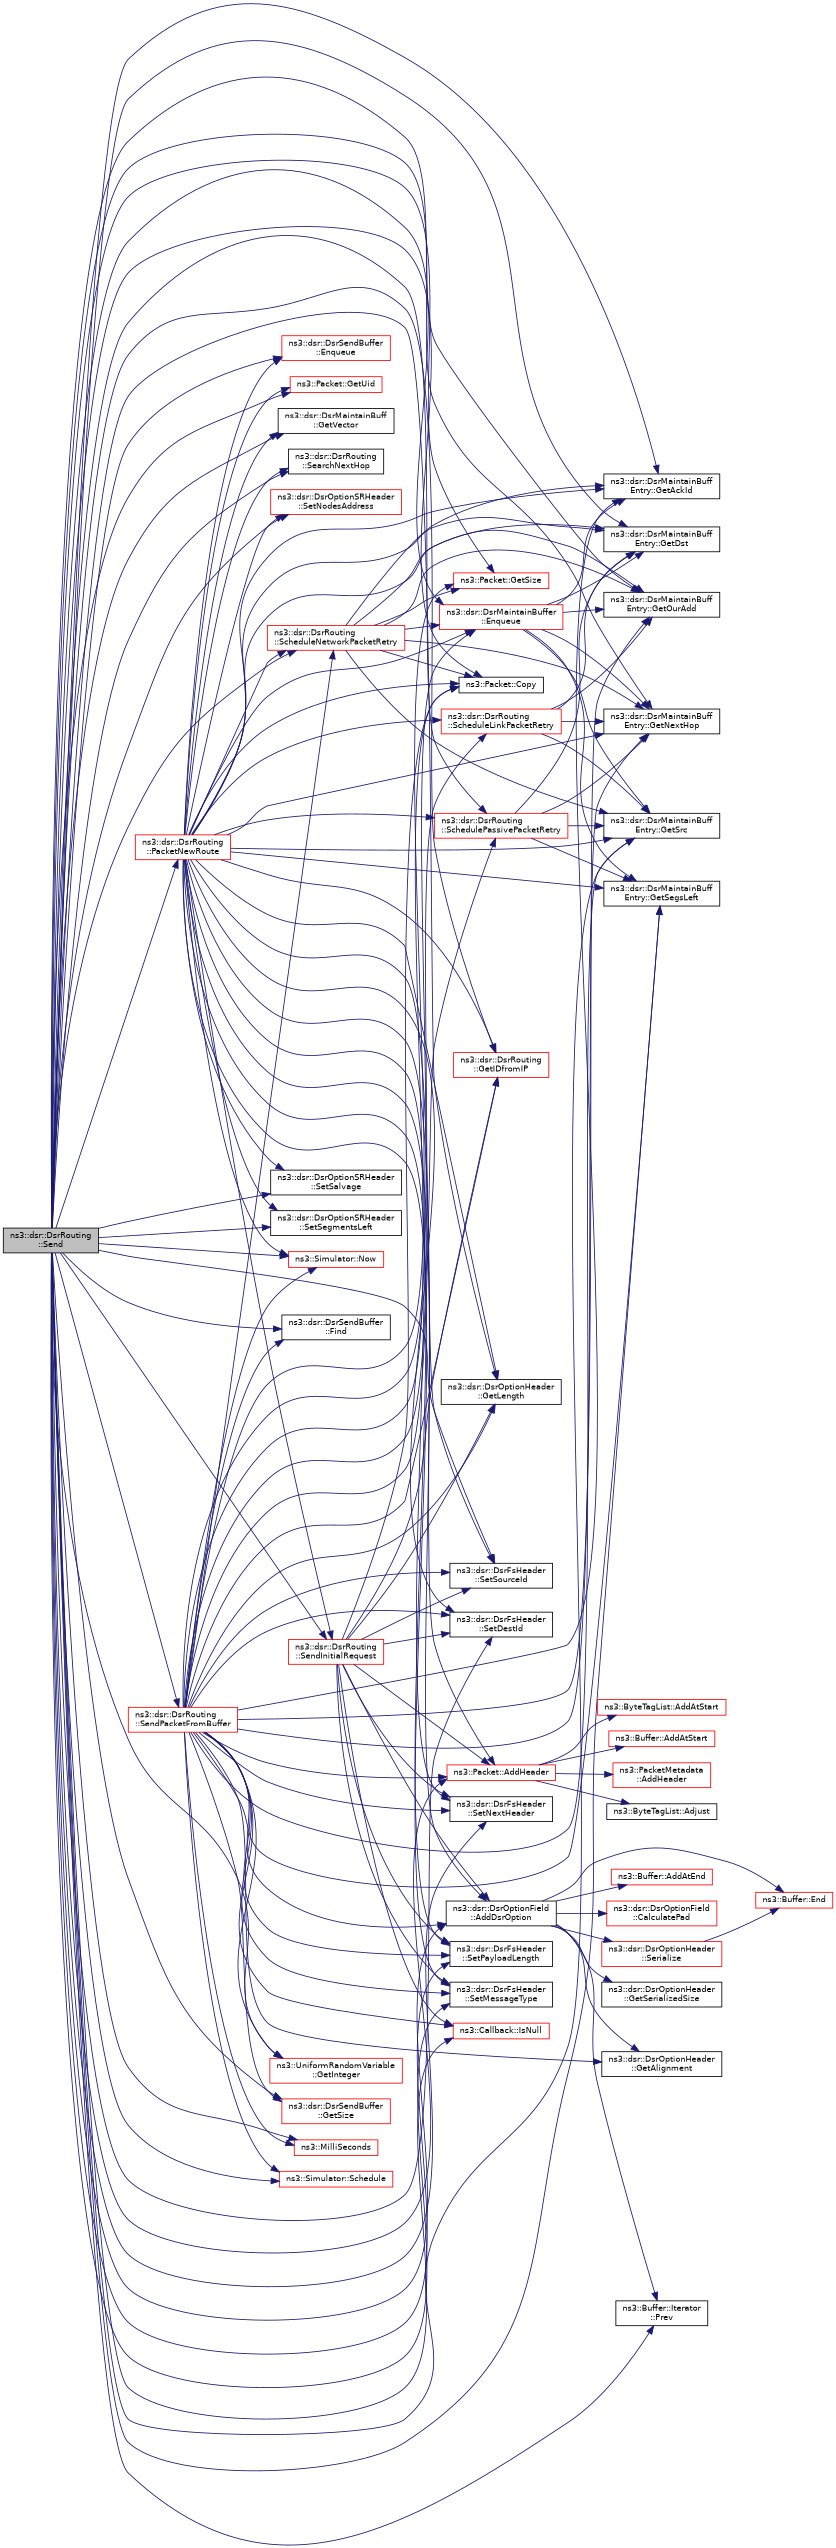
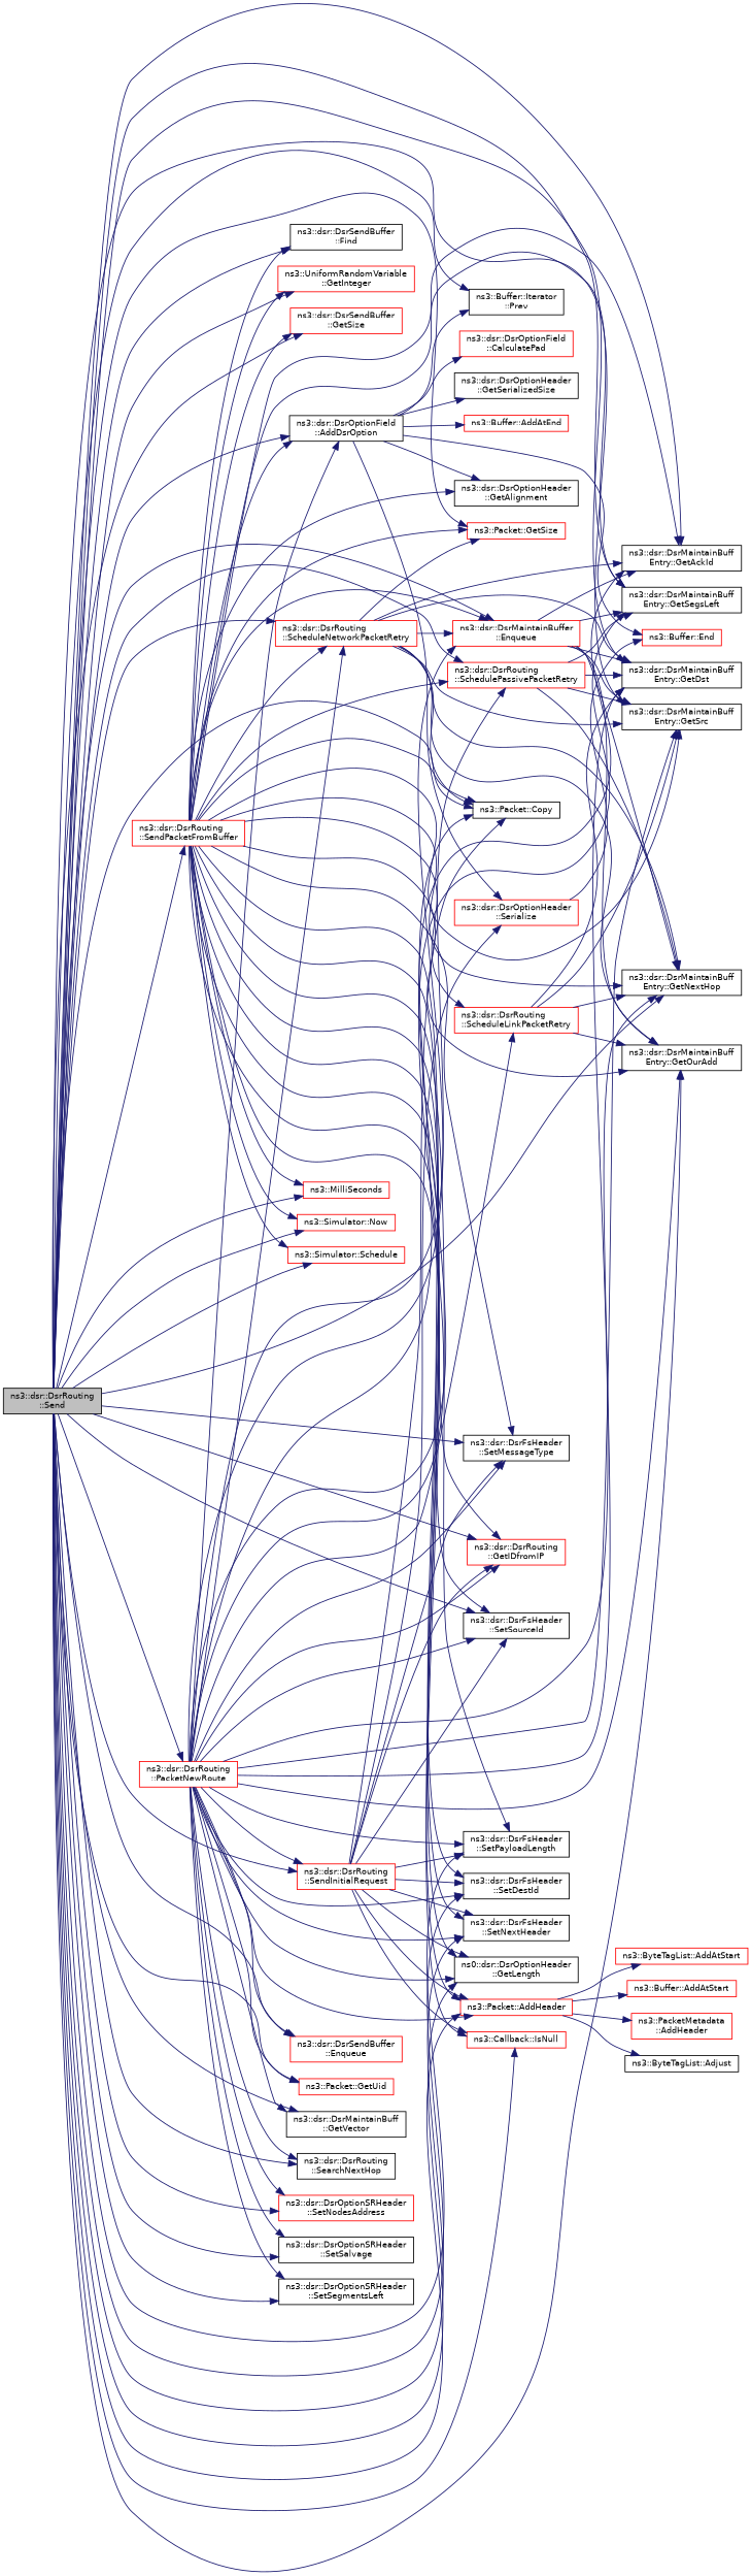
  digraph {
    rankdir=LR
    node [color=red fillcolor=white fontname=Helvetica fontsize=10 shape=record style=filled]
    edge [color=midnightblue fontname=Helvetica fontsize=10 labelfontname=Helvetica labelfontsize=10 style=solid]
    n1 [color=black fillcolor=grey75 fontcolor=black height=0.2 label="ns3::dsr::DsrRouting\l::Send" width=0.4]
    n2 [color=black height=0.2 label="ns3::dsr::DsrOptionField\l::AddDsrOption" width=0.4]
    n3 [height=0.2 label="ns3::Packet::AddHeader" width=0.4]
    n4 [color=black height=0.2 label="ns3::Packet::Copy" width=0.4]
    n5 [height=0.2 label="ns3::dsr::DsrMaintainBuffer\l::Enqueue" width=0.4]
    n6 [color=black height=0.2 label="ns3::dsr::DsrMaintainBuff\lEntry::GetAckId" width=0.4]
    n7 [color=black height=0.2 label="ns3::dsr::DsrMaintainBuff\lEntry::GetDst" width=0.4]
    n8 [color=black height=0.2 label="ns3::dsr::DsrMaintainBuff\lEntry::GetNextHop" width=0.4]
    n9 [color=black height=0.2 label="ns3::dsr::DsrMaintainBuff\lEntry::GetOurAdd" width=0.4]
    n10 [color=black height=0.2 label="ns3::dsr::DsrMaintainBuff\lEntry::GetSegsLeft" width=0.4]
    n11 [color=black height=0.2 label="ns3::dsr::DsrMaintainBuff\lEntry::GetSrc" width=0.4]
    n12 [height=0.2 label="ns3::dsr::DsrSendBuffer\l::Enqueue" width=0.4]
    n13 [color=black height=0.2 label="ns3::dsr::DsrSendBuffer\l::Find" width=0.4]
    n14 [height=0.2 label="ns3::dsr::DsrRouting\l::GetIDfromIP" width=0.4]
    n15 [height=0.2 label="ns3::UniformRandomVariable\l::GetInteger" width=0.4]
-   n16 [color=black height=0.2 label="ns3::dsr::DsrOptionHeader\l::GetLength" width=0.4]
+   n16 [color=black height=0.2 label="ns0::dsr::DsrOptionHeader\l::GetLength" width=0.4]
    n17 [height=0.2 label="ns3::dsr::DsrSendBuffer\l::GetSize" width=0.4]
    n18 [height=0.2 label="ns3::Packet::GetSize" width=0.4]
    n19 [height=0.2 label="ns3::Packet::GetUid" width=0.4]
    n20 [color=black height=0.2 label="ns3::dsr::DsrMaintainBuff\l::GetVector" width=0.4]
    n21 [height=0.2 label="ns3::Callback::IsNull" width=0.4]
    n22 [height=0.2 label="ns3::MilliSeconds" width=0.4]
    n23 [height=0.2 label="ns3::Simulator::Now" width=0.4]
    n24 [height=0.2 label="ns3::dsr::DsrRouting\l::PacketNewRoute" width=0.4]
    n25 [height=0.2 label="ns3::dsr::DsrRouting\l::ScheduleNetworkPacketRetry" width=0.4]
    n26 [height=0.2 label="ns3::dsr::DsrRouting\l::SchedulePassivePacketRetry" width=0.4]
    n27 [color=black height=0.2 label="ns3::dsr::DsrRouting\l::SearchNextHop" width=0.4]
    n28 [height=0.2 label="ns3::dsr::DsrRouting\l::SendInitialRequest" width=0.4]
    n29 [color=black height=0.2 label="ns3::dsr::DsrFsHeader\l::SetDestId" width=0.4]
    n30 [color=black height=0.2 label="ns3::dsr::DsrFsHeader\l::SetMessageType" width=0.4]
    n31 [color=black height=0.2 label="ns3::dsr::DsrFsHeader\l::SetNextHeader" width=0.4]
    n32 [color=black height=0.2 label="ns3::dsr::DsrFsHeader\l::SetPayloadLength" width=0.4]
    n33 [color=black height=0.2 label="ns3::dsr::DsrFsHeader\l::SetSourceId" width=0.4]
    n34 [height=0.2 label="ns3::dsr::DsrOptionSRHeader\l::SetNodesAddress" width=0.4]
    n35 [color=black height=0.2 label="ns3::dsr::DsrOptionSRHeader\l::SetSalvage" width=0.4]
    n36 [color=black height=0.2 label="ns3::dsr::DsrOptionSRHeader\l::SetSegmentsLeft" width=0.4]
    n37 [height=0.2 label="ns3::Simulator::Schedule" width=0.4]
    n38 [height=0.2 label="ns3::dsr::DsrRouting\l::SendPacketFromBuffer" width=0.4]
    n39 [color=black height=0.2 label="ns3::Buffer::Iterator\l::Prev" width=0.4]
    n40 [height=0.2 label="ns3::Buffer::AddAtEnd" width=0.4]
    n41 [height=0.2 label="ns3::dsr::DsrOptionField\l::CalculatePad" width=0.4]
    n42 [height=0.2 label="ns3::Buffer::End" width=0.4]
    n43 [color=black height=0.2 label="ns3::dsr::DsrOptionHeader\l::GetAlignment" width=0.4]
    n44 [color=black height=0.2 label="ns3::dsr::DsrOptionHeader\l::GetSerializedSize" width=0.4]
    n45 [height=0.2 label="ns3::dsr::DsrOptionHeader\l::Serialize" width=0.4]
    n46 [height=0.2 label="ns3::ByteTagList::AddAtStart" width=0.4]
    n47 [height=0.2 label="ns3::Buffer::AddAtStart" width=0.4]
    n48 [height=0.2 label="ns3::PacketMetadata\l::AddHeader" width=0.4]
    n49 [color=black height=0.2 label="ns3::ByteTagList::Adjust" width=0.4]
    n50 [height=0.2 label="ns3::dsr::DsrRouting\l::ScheduleLinkPacketRetry" width=0.4]
    n1 -> n2
    n1 -> n3
    n1 -> n4
    n1 -> n5
    n1 -> n6
    n1 -> n7
    n1 -> n8
    n1 -> n9
    n1 -> n10
    n1 -> n11
    n1 -> n12
    n1 -> n13
    n1 -> n14
    n1 -> n15
    n1 -> n16
    n1 -> n17
    n1 -> n18
    n1 -> n19
    n1 -> n20
    n1 -> n21
    n1 -> n22
    n1 -> n23
    n1 -> n24
    n1 -> n25
    n1 -> n26
    n1 -> n27
    n1 -> n28
    n1 -> n29
    n1 -> n30
    n1 -> n31
    n1 -> n32
    n1 -> n33
    n1 -> n34
    n1 -> n35
    n1 -> n36
    n1 -> n37
    n1 -> n38
    n1 -> n39
    n2 -> n39
    n2 -> n40
    n2 -> n41
    n2 -> n42
    n2 -> n43
    n2 -> n44
    n2 -> n45
    n3 -> n46
    n3 -> n47
    n3 -> n48
    n3 -> n49
    n5 -> n6
    n5 -> n7
    n5 -> n8
    n5 -> n9
    n5 -> n10
    n5 -> n11
    n24 -> n2
    n24 -> n3
    n24 -> n4
    n24 -> n5
    n24 -> n6
    n24 -> n7
    n24 -> n8
    n24 -> n9
    n24 -> n10
    n24 -> n11
    n24 -> n12
    n24 -> n14
    n24 -> n16
    n24 -> n19
    n24 -> n20
-   n24 -> n23
    n24 -> n25
    n24 -> n26
    n24 -> n27
    n24 -> n28
    n24 -> n29
    n24 -> n30
    n24 -> n31
    n24 -> n32
    n24 -> n33
    n24 -> n34
    n24 -> n35
    n24 -> n36
    n24 -> n50
    n25 -> n4
    n25 -> n5
    n25 -> n6
    n25 -> n7
    n25 -> n8
    n25 -> n9
    n25 -> n11
    n25 -> n18
    n26 -> n7
    n26 -> n8
    n26 -> n10
    n26 -> n11
-   n28 -> n2
+   n28 -> n45
    n28 -> n3
    n28 -> n4
    n28 -> n14
    n28 -> n16
    n28 -> n21
    n28 -> n29
    n28 -> n30
    n28 -> n31
    n28 -> n32
    n28 -> n33
    n38 -> n2
    n38 -> n3
    n38 -> n4
    n38 -> n5
    n38 -> n6
    n38 -> n8
    n38 -> n9
    n38 -> n10
    n38 -> n11
    n38 -> n13
    n38 -> n14
    n38 -> n15
    n38 -> n16
    n38 -> n17
    n38 -> n18
    n38 -> n21
    n38 -> n22
    n38 -> n23
    n38 -> n25
    n38 -> n26
    n38 -> n29
    n38 -> n30
    n38 -> n31
    n38 -> n32
    n38 -> n33
    n38 -> n37
    n38 -> n43
    n38 -> n50
    n45 -> n42
    n50 -> n7
    n50 -> n8
    n50 -> n9
    n50 -> n11
  }
